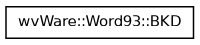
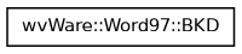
  digraph {
    rankdir=LR
-   n1 [color=black fillcolor=white fontname=Helvetica fontsize=10 height=0.2 label="wvWare::Word93::BKD" shape=record style=filled width=0.4]
+   n1 [color=black fillcolor=white fontname=Helvetica fontsize=10 height=0.2 label="wvWare::Word97::BKD" shape=record style=filled width=0.4]
  }
